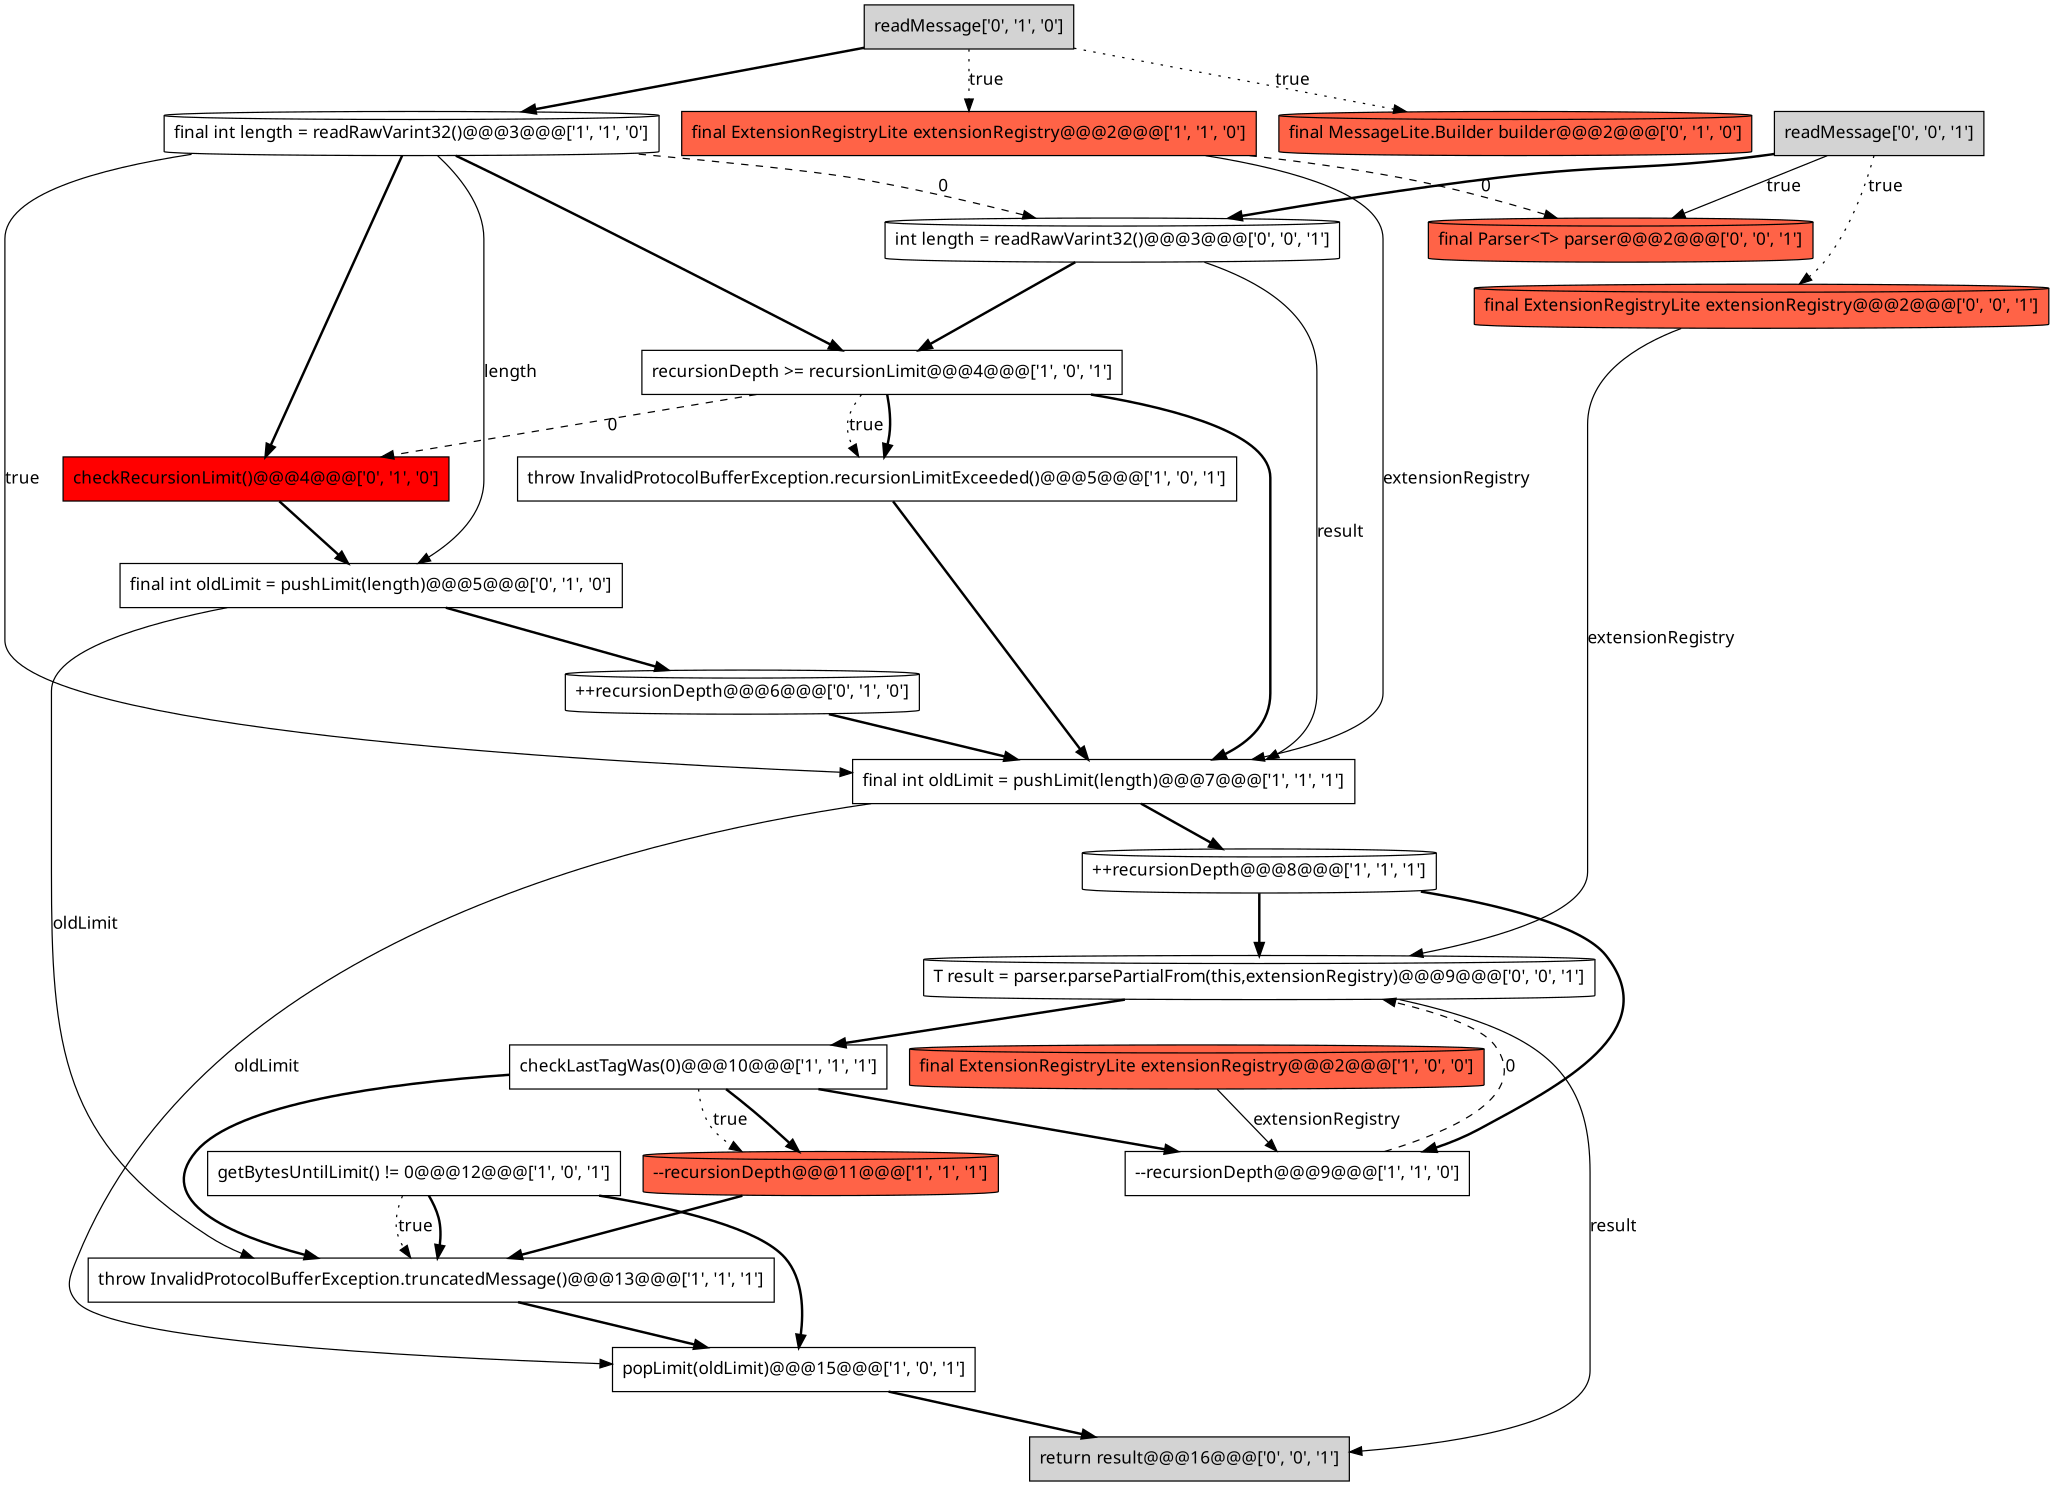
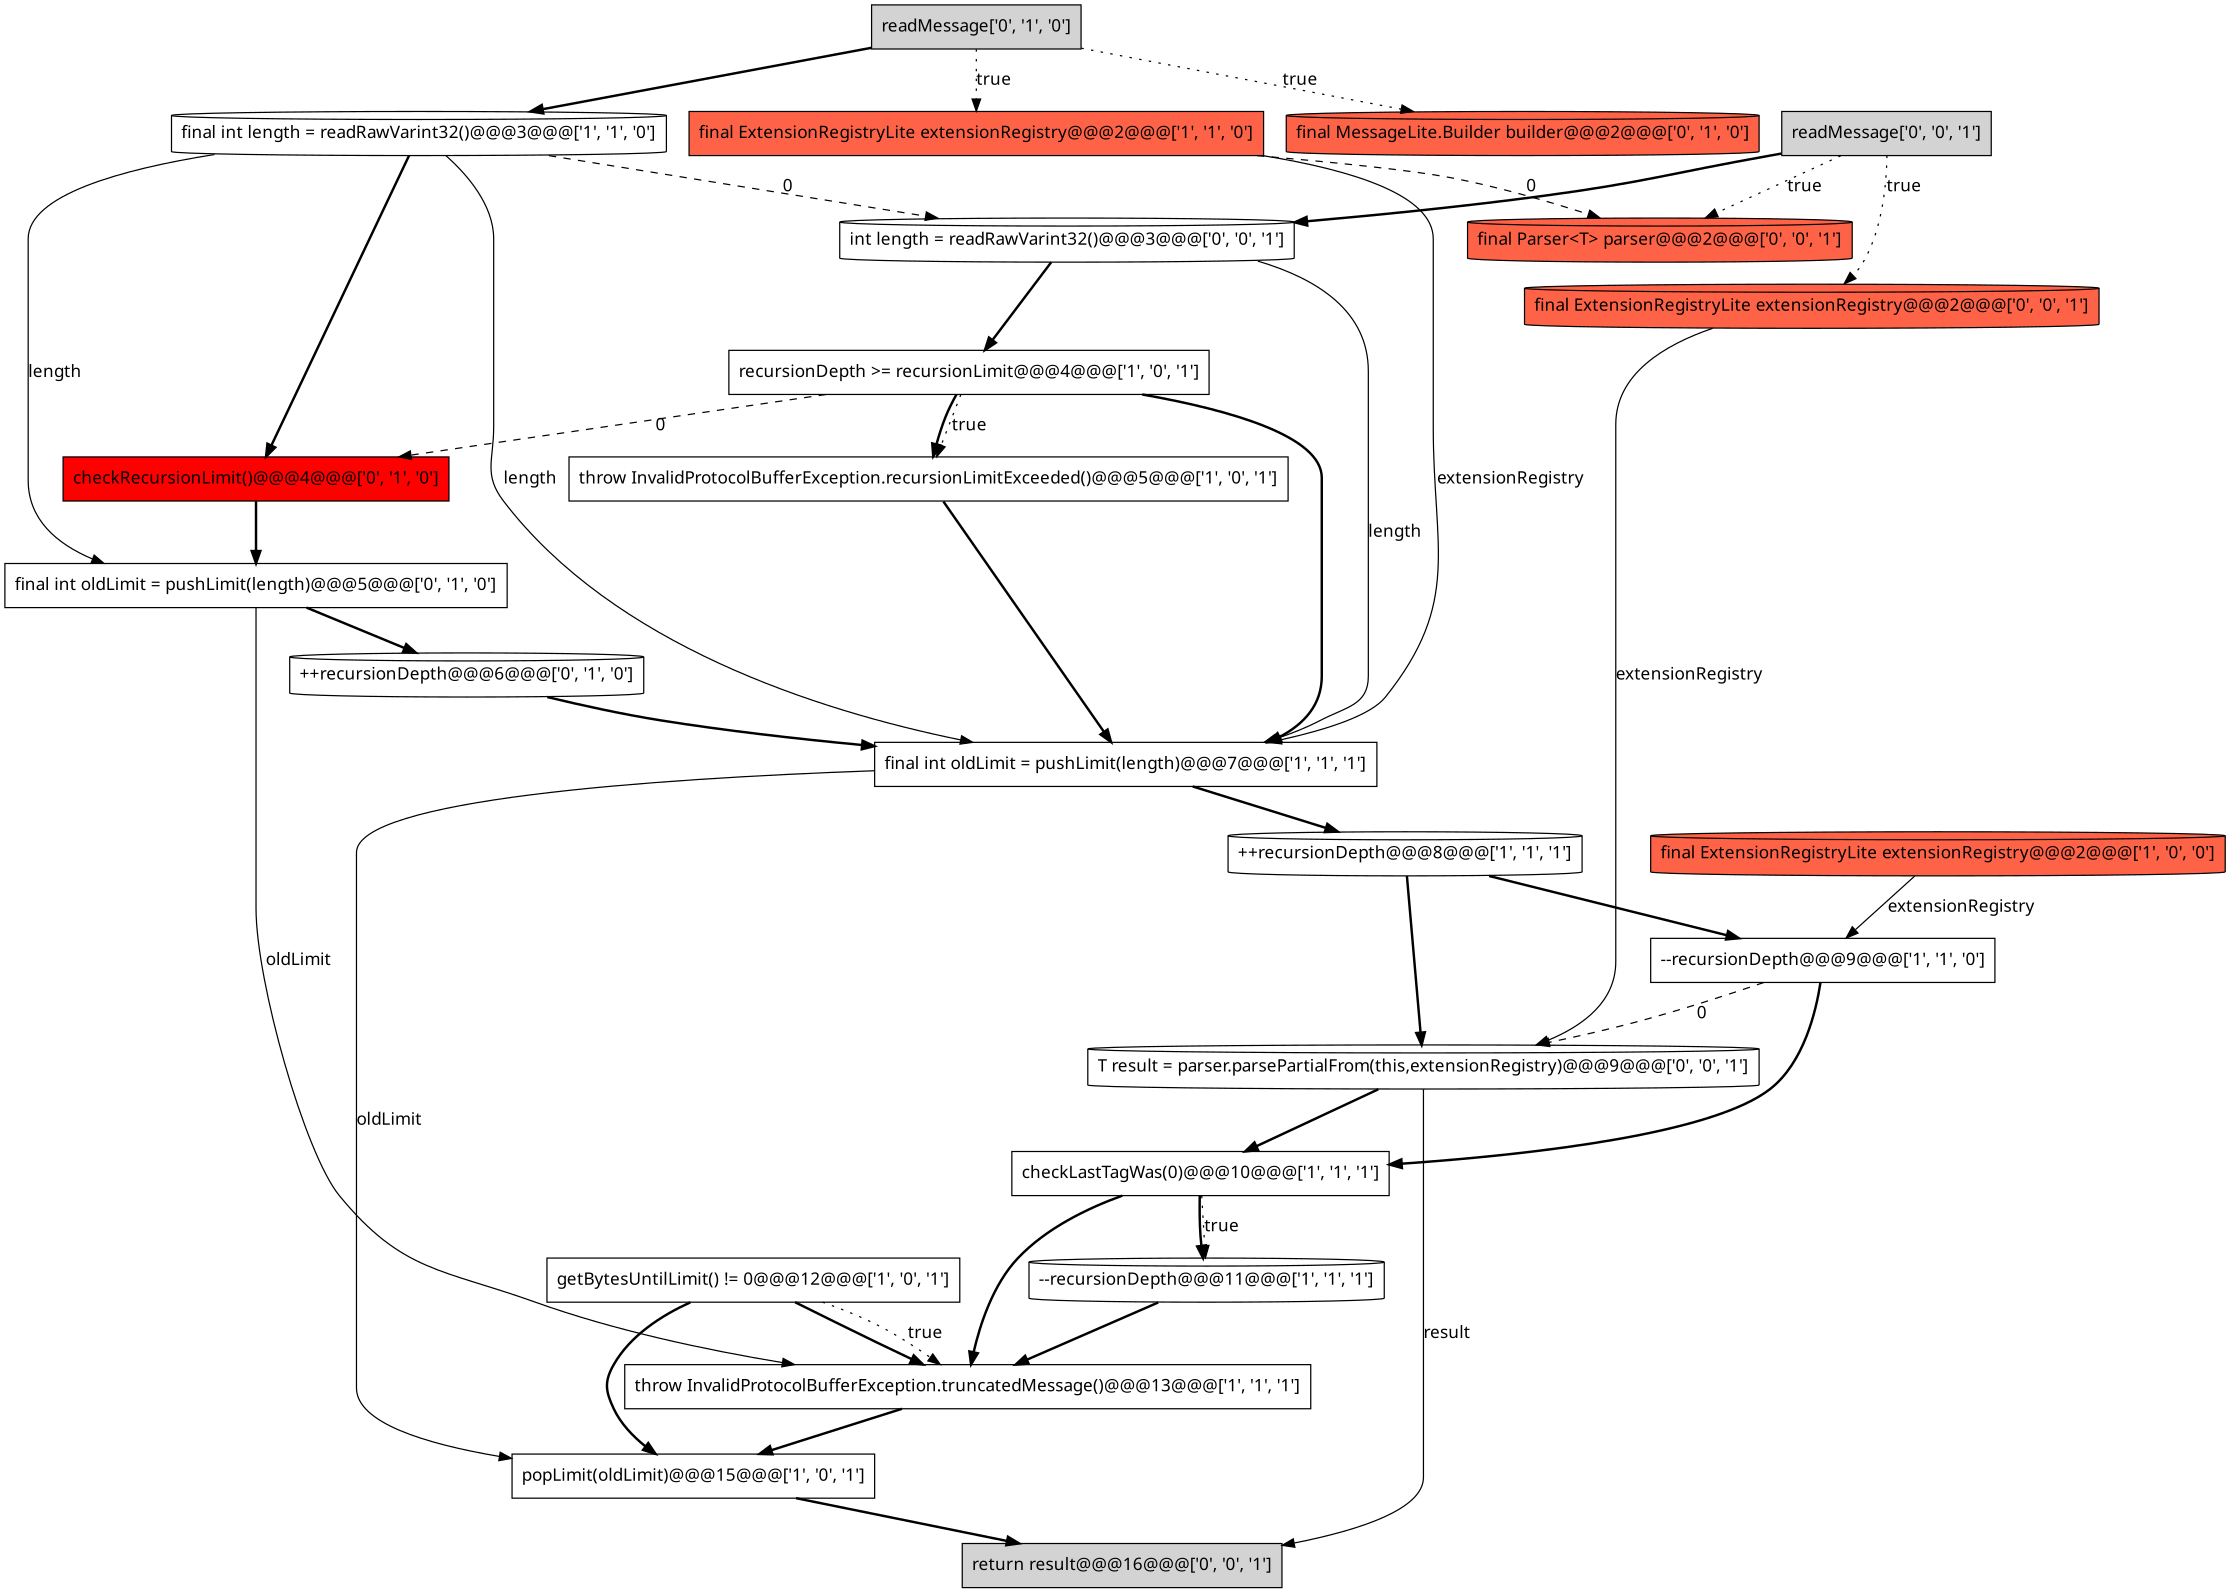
  digraph {
    fontname="Noto Sans"
    node [fillcolor=white fontname="Noto Sans" shape=box style=filled]
    edge [fontname="Noto Sans" style=bold]
    n1 [fillcolor=lightgray label="readMessage['0', '0', '1']"]
    n2 [fillcolor=tomato label="final Parser<T> parser@@@2@@@['0', '0', '1']" shape=cylinder]
    n3 [label="int length = readRawVarint32()@@@3@@@['0', '0', '1']" shape=cylinder]
    n4 [fillcolor=tomato label="final ExtensionRegistryLite extensionRegistry@@@2@@@['0', '0', '1']" shape=cylinder]
    n5 [label="final int oldLimit = pushLimit(length)@@@7@@@['1', '1', '1']"]
    n6 [label="recursionDepth >= recursionLimit@@@4@@@['1', '0', '1']"]
    n7 [label="T result = parser.parsePartialFrom(this,extensionRegistry)@@@9@@@['0', '0', '1']" shape=cylinder]
    n8 [fillcolor=lightgray label="readMessage['0', '1', '0']"]
    n9 [label="final int length = readRawVarint32()@@@3@@@['1', '1', '0']" shape=cylinder]
    n10 [fillcolor=tomato label="final MessageLite.Builder builder@@@2@@@['0', '1', '0']" shape=cylinder]
    n11 [fillcolor=tomato label="final ExtensionRegistryLite extensionRegistry@@@2@@@['1', '1', '0']"]
    n12 [fillcolor=red label="checkRecursionLimit()@@@4@@@['0', '1', '0']"]
    n13 [label="final int oldLimit = pushLimit(length)@@@5@@@['0', '1', '0']"]
    n14 [label="++recursionDepth@@@8@@@['1', '1', '1']" shape=cylinder]
    n15 [label="--recursionDepth@@@9@@@['1', '1', '0']"]
    n16 [label="checkLastTagWas(0)@@@10@@@['1', '1', '1']"]
    n17 [fillcolor=lightgray label="return result@@@16@@@['0', '0', '1']"]
    n18 [label="popLimit(oldLimit)@@@15@@@['1', '0', '1']"]
    n19 [label="throw InvalidProtocolBufferException.recursionLimitExceeded()@@@5@@@['1', '0', '1']"]
    n20 [label="++recursionDepth@@@6@@@['0', '1', '0']" shape=cylinder]
    n21 [label="throw InvalidProtocolBufferException.truncatedMessage()@@@13@@@['1', '1', '1']"]
-   n22 [fillcolor=tomato label="--recursionDepth@@@11@@@['1', '1', '1']" shape=cylinder]
+   n22 [label="--recursionDepth@@@11@@@['1', '1', '1']" shape=cylinder]
    n23 [fillcolor=tomato label="final ExtensionRegistryLite extensionRegistry@@@2@@@['1', '0', '0']" shape=cylinder]
    n24 [label="getBytesUntilLimit() != 0@@@12@@@['1', '0', '1']"]
-   n1 -> n2 [label=true style=solid]
+   n1 -> n2 [label=true style=dotted]
    n1 -> n3
    n1 -> n4 [label=true style=dotted]
-   n3 -> n5 [label=result style=solid]
+   n3 -> n5 [label=length style=solid]
    n3 -> n6
    n4 -> n7 [label=extensionRegistry style=solid]
    n5 -> n14
    n5 -> n18 [label=oldLimit style=solid]
    n6 -> n5
    n6 -> n12 [label=0 style=dashed]
    n6 -> n19
    n6 -> n19 [label=true style=dotted]
    n7 -> n16
    n7 -> n17 [label=result style=solid]
    n8 -> n9
    n8 -> n10 [label=true style=dotted]
    n8 -> n11 [label=true style=dotted]
    n9 -> n3 [label=0 style=dashed]
-   n9 -> n5 [label=true style=solid]
-   n9 -> n6
+   n9 -> n5 [label=length style=solid]
    n9 -> n12
    n9 -> n13 [label=length style=solid]
    n11 -> n2 [label=0 style=dashed]
    n11 -> n5 [label=extensionRegistry style=solid]
    n12 -> n13
    n13 -> n20
    n13 -> n21 [label=oldLimit style=solid]
    n14 -> n7
    n14 -> n15
    n15 -> n7 [label=0 style=dashed]
-   n16 -> n15
+   n15 -> n16
    n16 -> n21
    n16 -> n22
    n16 -> n22 [label=true style=dotted]
    n18 -> n17
    n19 -> n5
    n20 -> n5
    n21 -> n18
    n22 -> n21
    n23 -> n15 [label=extensionRegistry style=solid]
    n24 -> n18
    n24 -> n21
    n24 -> n21 [label=true style=dotted]
  }
